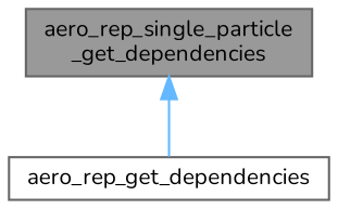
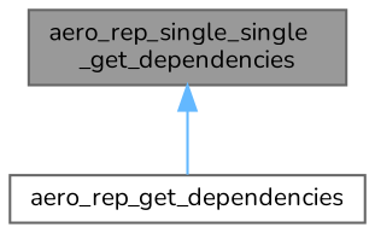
  digraph {
    rankdir=TB
    fontname=Nunito
    node [fontname=Nunito fontsize=10 shape=box style=filled]
-   n1 [color=gray40 fillcolor=grey60 fontcolor=black height=0.2 label="aero_rep_single_particle\l_get_dependencies" width=0.4]
+   n1 [color=gray40 fillcolor=grey60 fontcolor=black height=0.2 label="aero_rep_single_single\l_get_dependencies" width=0.4]
    n2 [color=grey40 fillcolor=white height=0.2 label=aero_rep_get_dependencies width=0.4]
    n1 -> n2 [color=steelblue1 dir=back fontname=Nunito fontsize=10 labelfontname=Helvetica labelfontsize=10 style=solid]
  }
